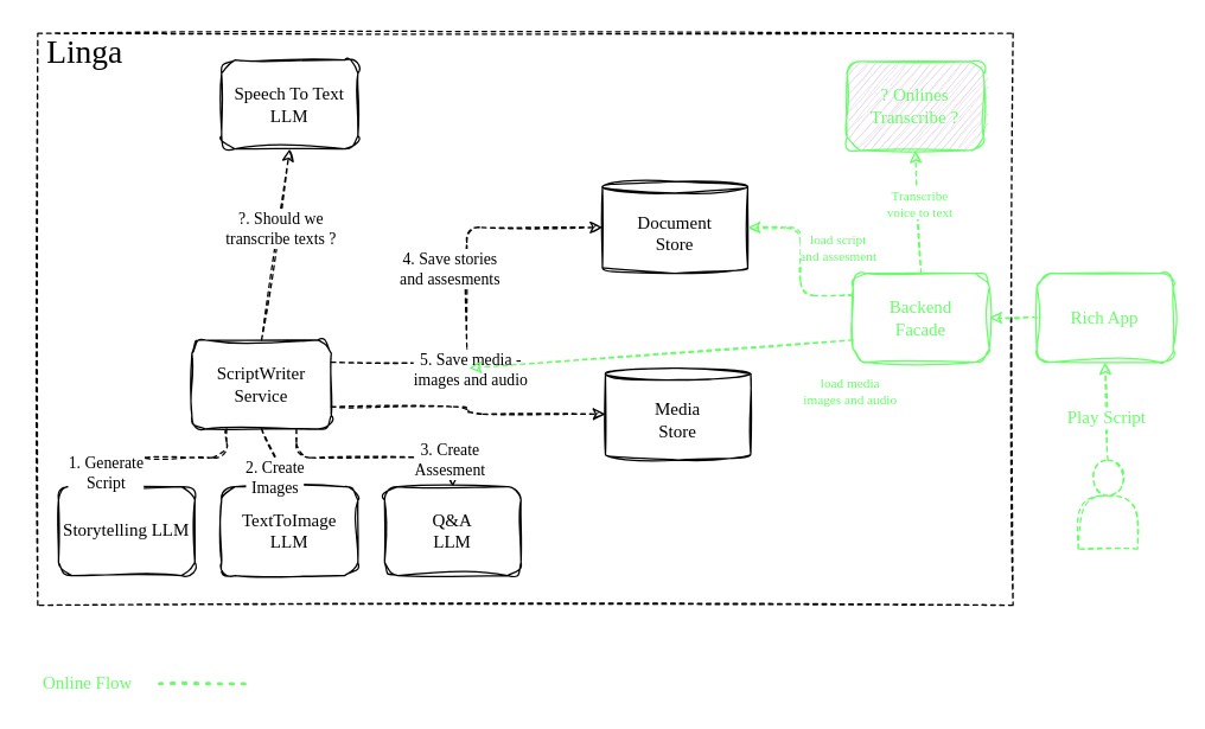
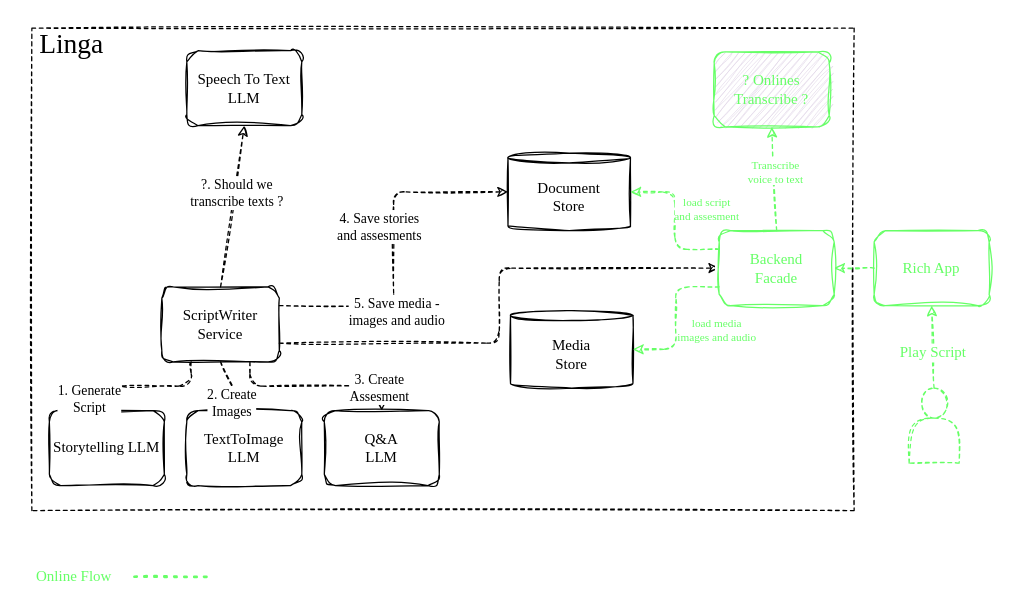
  <mxCell id="0" />
  <mxCell id="1" parent="0" />
  <mxCell id="2" value="" style="rounded=0;whiteSpace=wrap;html=1;sketch=1;fontFamily=Comic Sans MS;fillColor=none;dashed=1;" parent="1" vertex="1"><mxGeometry x="25" y="22" width="658" height="386" as="geometry" /></mxCell>
  <mxCell id="3" value="ScriptWriter&lt;br&gt;Service" style="rounded=1;whiteSpace=wrap;html=1;sketch=1;curveFitting=1;jiggle=2;fontFamily=Comic Sans MS;" parent="1" vertex="1"><mxGeometry x="129" y="229" width="94" height="60" as="geometry" /></mxCell>
  <mxCell id="4" value="Storytelling LLM" style="rounded=1;whiteSpace=wrap;html=1;sketch=1;curveFitting=1;jiggle=2;fontFamily=Comic Sans MS;" parent="1" vertex="1"><mxGeometry x="39" y="328" width="92" height="60" as="geometry" /></mxCell>
  <mxCell id="5" value="" style="endArrow=classic;html=1;fontFamily=Comic Sans MS;sketch=1;curveFitting=1;jiggle=2;dashed=1;edgeStyle=orthogonalEdgeStyle;exitX=0.25;exitY=1;exitDx=0;exitDy=0;strokeWidth=1;" parent="1" source="3" target="4" edge="1"><mxGeometry width="50" height="50" relative="1" as="geometry"><mxPoint x="142" y="492" as="sourcePoint" /><mxPoint x="192" y="442" as="targetPoint" /></mxGeometry></mxCell>
  <mxCell id="6" value="1. Generate &lt;br&gt;Script" style="edgeLabel;html=1;align=center;verticalAlign=middle;resizable=0;points=[];fontFamily=Comic Sans MS;" parent="5" vertex="1" connectable="0"><mxGeometry x="-0.204" y="1" relative="1" as="geometry"><mxPoint x="-60" y="9" as="offset" /></mxGeometry></mxCell>
  <mxCell id="7" value="TextToImage LLM" style="rounded=1;whiteSpace=wrap;html=1;sketch=1;curveFitting=1;jiggle=2;fontFamily=Comic Sans MS;" parent="1" vertex="1"><mxGeometry x="149" y="328" width="92" height="60" as="geometry" /></mxCell>
  <mxCell id="8" value="" style="endArrow=classic;html=1;dashed=1;sketch=1;fontFamily=Comic Sans MS;elbow=vertical;exitX=0.5;exitY=1;exitDx=0;exitDy=0;entryX=0.5;entryY=0;entryDx=0;entryDy=0;" parent="1" source="3" target="7" edge="1"><mxGeometry width="50" height="50" relative="1" as="geometry"><mxPoint x="154" y="508" as="sourcePoint" /><mxPoint x="204" y="458" as="targetPoint" /></mxGeometry></mxCell>
  <mxCell id="9" value="2. Create &lt;br&gt;Images" style="edgeLabel;html=1;align=center;verticalAlign=middle;resizable=0;points=[];fontFamily=Comic Sans MS;" parent="8" vertex="1" connectable="0"><mxGeometry x="-0.078" relative="1" as="geometry"><mxPoint y="15" as="offset" /></mxGeometry></mxCell>
  <mxCell id="10" value="Q&amp;amp;A &lt;br&gt;LLM" style="rounded=1;whiteSpace=wrap;html=1;sketch=1;curveFitting=1;jiggle=2;fontFamily=Comic Sans MS;" parent="1" vertex="1"><mxGeometry x="259" y="328" width="92" height="60" as="geometry" /></mxCell>
  <mxCell id="11" value="" style="endArrow=classic;html=1;dashed=1;sketch=1;fontFamily=Comic Sans MS;elbow=vertical;exitX=0.75;exitY=1;exitDx=0;exitDy=0;entryX=0.5;entryY=0;entryDx=0;entryDy=0;edgeStyle=orthogonalEdgeStyle;" parent="1" source="3" target="10" edge="1"><mxGeometry width="50" height="50" relative="1" as="geometry"><mxPoint x="140" y="498" as="sourcePoint" /><mxPoint x="190" y="448" as="targetPoint" /></mxGeometry></mxCell>
  <mxCell id="12" value="3. Create &lt;br&gt;Assesment" style="edgeLabel;html=1;align=center;verticalAlign=middle;resizable=0;points=[];fontFamily=Comic Sans MS;" parent="11" vertex="1" connectable="0"><mxGeometry x="0.692" y="-1" relative="1" as="geometry"><mxPoint as="offset" /></mxGeometry></mxCell>
  <mxCell id="13" value="Document &lt;br&gt;Store" style="shape=cylinder3;whiteSpace=wrap;html=1;boundedLbl=1;backgroundOutline=1;size=3.919;sketch=1;fontFamily=Comic Sans MS;" parent="1" vertex="1"><mxGeometry x="406" y="122" width="98" height="62" as="geometry" /></mxCell>
  <mxCell id="14" value="Media&lt;br&gt;Store" style="shape=cylinder3;whiteSpace=wrap;html=1;boundedLbl=1;backgroundOutline=1;size=3.919;sketch=1;fontFamily=Comic Sans MS;" parent="1" vertex="1"><mxGeometry x="408" y="248" width="98" height="62" as="geometry" /></mxCell>
- <mxCell id="15" value="" style="endArrow=classic;html=1;dashed=1;sketch=1;strokeWidth=1;fontFamily=Comic Sans MS;elbow=vertical;exitX=1;exitY=0.75;exitDx=0;exitDy=0;entryX=0;entryY=0.5;entryDx=0;entryDy=0;entryPerimeter=0;edgeStyle=orthogonalEdgeStyle;" parent="1" source="3" target="14" edge="1"><mxGeometry width="50" height="50" relative="1" as="geometry"><mxPoint x="494" y="516" as="sourcePoint" /><mxPoint x="544" y="466" as="targetPoint" /></mxGeometry></mxCell>
+ <mxCell id="15" value="" style="endArrow=classic;html=1;dashed=1;sketch=1;strokeWidth=1;fontFamily=Comic Sans MS;elbow=vertical;exitX=1;exitY=0.75;exitDx=0;exitDy=0;edgeStyle=orthogonalEdgeStyle;" parent="1" source="3" target="22" edge="1"><mxGeometry width="50" height="50" relative="1" as="geometry"><mxPoint x="494" y="516" as="sourcePoint" /><mxPoint x="544" y="466" as="targetPoint" /></mxGeometry></mxCell>
  <mxCell id="16" value="" style="endArrow=classic;html=1;dashed=1;sketch=1;strokeWidth=1;fontFamily=Comic Sans MS;elbow=vertical;exitX=1;exitY=0.25;exitDx=0;exitDy=0;entryX=0;entryY=0.5;entryDx=0;entryDy=0;entryPerimeter=0;edgeStyle=orthogonalEdgeStyle;" parent="1" source="3" target="13" edge="1"><mxGeometry width="50" height="50" relative="1" as="geometry"><mxPoint x="500" y="472" as="sourcePoint" /><mxPoint x="550" y="422" as="targetPoint" /></mxGeometry></mxCell>
  <mxCell id="17" value="4. Save&amp;nbsp;stories &lt;br&gt;and assesments" style="edgeLabel;html=1;align=center;verticalAlign=middle;resizable=0;points=[];fontFamily=Comic Sans MS;" parent="16" vertex="1" connectable="0"><mxGeometry x="0.572" y="-3" relative="1" as="geometry"><mxPoint x="-45" y="24" as="offset" /></mxGeometry></mxCell>
  <mxCell id="18" value="5. Save media -&lt;br&gt;images and audio" style="edgeLabel;html=1;align=center;verticalAlign=middle;resizable=0;points=[];fontFamily=Comic Sans MS;" parent="1" vertex="1" connectable="0"><mxGeometry x="316" y="248" as="geometry" /></mxCell>
  <mxCell id="19" value="Speech To Text LLM" style="rounded=1;whiteSpace=wrap;html=1;sketch=1;curveFitting=1;jiggle=2;fontFamily=Comic Sans MS;" parent="1" vertex="1"><mxGeometry x="149" y="40" width="92" height="60" as="geometry" /></mxCell>
  <mxCell id="20" value="" style="endArrow=classic;html=1;dashed=1;sketch=1;strokeWidth=1;fontFamily=Comic Sans MS;elbow=vertical;exitX=0.5;exitY=0;exitDx=0;exitDy=0;entryX=0.5;entryY=1;entryDx=0;entryDy=0;" parent="1" source="3" target="19" edge="1"><mxGeometry width="50" height="50" relative="1" as="geometry"><mxPoint x="193" y="176" as="sourcePoint" /><mxPoint x="243" y="126" as="targetPoint" /></mxGeometry></mxCell>
  <mxCell id="21" value="?. Should we &lt;br&gt;transcribe texts ?" style="edgeLabel;html=1;align=center;verticalAlign=middle;resizable=0;points=[];fontFamily=Comic Sans MS;" parent="20" vertex="1" connectable="0"><mxGeometry x="0.172" y="-1" relative="1" as="geometry"><mxPoint as="offset" /></mxGeometry></mxCell>
  <mxCell id="22" value="Backend &lt;br&gt;Facade" style="rounded=1;whiteSpace=wrap;html=1;sketch=1;curveFitting=1;jiggle=2;fontFamily=Comic Sans MS;strokeColor=#66FF66;fontColor=#66FF66;" parent="1" vertex="1"><mxGeometry x="575" y="184" width="92" height="60" as="geometry" /></mxCell>
  <mxCell id="23" value="Linga" style="text;html=1;strokeColor=none;fillColor=none;align=center;verticalAlign=middle;whiteSpace=wrap;rounded=0;dashed=1;sketch=1;fontFamily=Comic Sans MS;fontSize=22;" parent="1" vertex="1"><mxGeometry x="27" y="20" width="60" height="30" as="geometry" /></mxCell>
  <mxCell id="24" value="" style="endArrow=classic;html=1;dashed=1;sketch=1;strokeWidth=1;fontFamily=Comic Sans MS;fontSize=22;elbow=vertical;exitX=0;exitY=0.25;exitDx=0;exitDy=0;entryX=1;entryY=0.5;entryDx=0;entryDy=0;entryPerimeter=0;edgeStyle=orthogonalEdgeStyle;strokeColor=#66FF66;" parent="1" source="22" target="13" edge="1"><mxGeometry width="50" height="50" relative="1" as="geometry"><mxPoint x="393" y="512" as="sourcePoint" /><mxPoint x="443" y="462" as="targetPoint" /></mxGeometry></mxCell>
  <mxCell id="25" value="load script &lt;br&gt;and assesment" style="edgeLabel;html=1;align=center;verticalAlign=middle;resizable=0;points=[];fontSize=9;fontFamily=Comic Sans MS;fontColor=#66FF66;" parent="24" vertex="1" connectable="0"><mxGeometry x="0.081" relative="1" as="geometry"><mxPoint x="25" y="-5" as="offset" /></mxGeometry></mxCell>
- <mxCell id="26" value="" style="endArrow=classic;html=1;dashed=1;sketch=1;strokeWidth=1;fontFamily=Comic Sans MS;fontSize=22;elbow=vertical;exitX=0;exitY=0.75;exitDx=0;exitDy=0;edgeStyle=orthogonalEdgeStyle;strokeColor=#66FF66;" parent="1" source="22" target="18" edge="1"><mxGeometry width="50" height="50" relative="1" as="geometry"><mxPoint x="453" y="508" as="sourcePoint" /><mxPoint x="503" y="458" as="targetPoint" /></mxGeometry></mxCell>
+ <mxCell id="26" value="" style="endArrow=classic;html=1;dashed=1;sketch=1;strokeWidth=1;fontFamily=Comic Sans MS;fontSize=22;elbow=vertical;exitX=0;exitY=0.75;exitDx=0;exitDy=0;entryX=1;entryY=0.5;entryDx=0;entryDy=0;entryPerimeter=0;edgeStyle=orthogonalEdgeStyle;strokeColor=#66FF66;" parent="1" source="22" target="14" edge="1"><mxGeometry width="50" height="50" relative="1" as="geometry"><mxPoint x="453" y="508" as="sourcePoint" /><mxPoint x="503" y="458" as="targetPoint" /></mxGeometry></mxCell>
  <mxCell id="27" value="Rich App" style="rounded=1;whiteSpace=wrap;html=1;sketch=1;curveFitting=1;jiggle=2;fontFamily=Comic Sans MS;strokeColor=#66FF66;fontColor=#66FF66;" parent="1" vertex="1"><mxGeometry x="699" y="184" width="92" height="60" as="geometry" /></mxCell>
  <mxCell id="28" value="" style="endArrow=classic;html=1;dashed=1;sketch=1;strokeWidth=1;fontFamily=Comic Sans MS;fontSize=22;elbow=vertical;exitX=0;exitY=0.5;exitDx=0;exitDy=0;entryX=1;entryY=0.5;entryDx=0;entryDy=0;strokeColor=#66FF66;" parent="1" source="27" target="22" edge="1"><mxGeometry width="50" height="50" relative="1" as="geometry"><mxPoint x="769" y="420" as="sourcePoint" /><mxPoint x="819" y="370" as="targetPoint" /></mxGeometry></mxCell>
  <mxCell id="29" value="" style="shape=actor;whiteSpace=wrap;html=1;dashed=1;sketch=1;strokeWidth=1;fontFamily=Comic Sans MS;fontSize=22;strokeColor=#66FF66;" parent="1" vertex="1"><mxGeometry x="727" y="310" width="40" height="60" as="geometry" /></mxCell>
  <mxCell id="30" value="" style="endArrow=classic;html=1;dashed=1;sketch=1;strokeWidth=1;fontFamily=Comic Sans MS;fontSize=22;elbow=vertical;exitX=0.5;exitY=0;exitDx=0;exitDy=0;entryX=0.5;entryY=1;entryDx=0;entryDy=0;strokeColor=#66FF66;" parent="1" source="29" target="27" edge="1"><mxGeometry width="50" height="50" relative="1" as="geometry"><mxPoint x="811" y="450" as="sourcePoint" /><mxPoint x="861" y="400" as="targetPoint" /></mxGeometry></mxCell>
  <mxCell id="31" value="Play Script" style="edgeLabel;html=1;align=center;verticalAlign=middle;resizable=0;points=[];fontSize=12;fontFamily=Comic Sans MS;fontColor=#66FF66;" parent="30" vertex="1" connectable="0"><mxGeometry x="-0.131" y="1" relative="1" as="geometry"><mxPoint as="offset" /></mxGeometry></mxCell>
  <mxCell id="32" value="? Onlines Transcribe ?" style="rounded=1;whiteSpace=wrap;html=1;sketch=1;curveFitting=1;jiggle=2;fontFamily=Comic Sans MS;strokeColor=#66FF66;fontColor=#66FF66;fillColor=#e1d5e7;" parent="1" vertex="1"><mxGeometry x="571" y="41" width="92" height="60" as="geometry" /></mxCell>
  <mxCell id="33" value="" style="endArrow=classic;html=1;dashed=1;sketch=1;strokeColor=#66FF66;strokeWidth=1;fontFamily=Comic Sans MS;fontSize=12;fontColor=#66FF66;elbow=vertical;exitX=0.5;exitY=0;exitDx=0;exitDy=0;entryX=0.5;entryY=1;entryDx=0;entryDy=0;" parent="1" source="22" target="32" edge="1"><mxGeometry width="50" height="50" relative="1" as="geometry"><mxPoint x="713" y="462" as="sourcePoint" /><mxPoint x="763" y="412" as="targetPoint" /></mxGeometry></mxCell>
  <mxCell id="34" value="Transcribe&lt;br&gt;voice to text" style="edgeLabel;html=1;align=center;verticalAlign=middle;resizable=0;points=[];fontSize=9;fontFamily=Comic Sans MS;fontColor=#66FF66;" parent="33" vertex="1" connectable="0"><mxGeometry x="0.144" y="-1" relative="1" as="geometry"><mxPoint as="offset" /></mxGeometry></mxCell>
  <mxCell id="35" value="Offline Flow" style="text;html=1;strokeColor=none;fillColor=none;align=center;verticalAlign=middle;whiteSpace=wrap;rounded=0;dashed=1;sketch=1;strokeWidth=0;fontFamily=Comic Sans MS;fontSize=12;fontColor=#FFFFFF;" parent="1" vertex="1"><mxGeometry x="22" y="418" width="78" height="30" as="geometry" /></mxCell>
  <mxCell id="36" value="Online Flow" style="text;html=1;strokeColor=none;fillColor=none;align=center;verticalAlign=middle;whiteSpace=wrap;rounded=0;dashed=1;sketch=1;strokeWidth=0;fontFamily=Comic Sans MS;fontSize=12;fontColor=#66FF66;" parent="1" vertex="1"><mxGeometry x="20" y="452" width="78" height="18" as="geometry" /></mxCell>
  <mxCell id="37" value="" style="endArrow=none;dashed=1;html=1;dashPattern=1 3;strokeWidth=2;sketch=1;strokeColor=#FFFFFF;fontFamily=Comic Sans MS;fontSize=12;fontColor=#FFFFFF;elbow=vertical;exitX=1;exitY=0.5;exitDx=0;exitDy=0;" parent="1" edge="1"><mxGeometry width="50" height="50" relative="1" as="geometry"><mxPoint x="108" y="433" as="sourcePoint" /><mxPoint x="169" y="433" as="targetPoint" /></mxGeometry></mxCell>
  <mxCell id="38" value="" style="endArrow=none;dashed=1;html=1;dashPattern=1 3;strokeWidth=2;sketch=1;strokeColor=#66FF66;fontFamily=Comic Sans MS;fontSize=12;fontColor=#66FF66;elbow=vertical;" parent="1" edge="1"><mxGeometry width="50" height="50" relative="1" as="geometry"><mxPoint x="107" y="461" as="sourcePoint" /><mxPoint x="169" y="461" as="targetPoint" /></mxGeometry></mxCell>
  <mxCell id="39" value="load media&lt;br&gt;images and audio" style="edgeLabel;html=1;align=center;verticalAlign=middle;resizable=0;points=[];fontSize=9;fontFamily=Comic Sans MS;fontColor=#66FF66;" parent="1" vertex="1" connectable="0"><mxGeometry x="569.5" y="154" as="geometry"><mxPoint x="3" y="109" as="offset" /></mxGeometry></mxCell>
